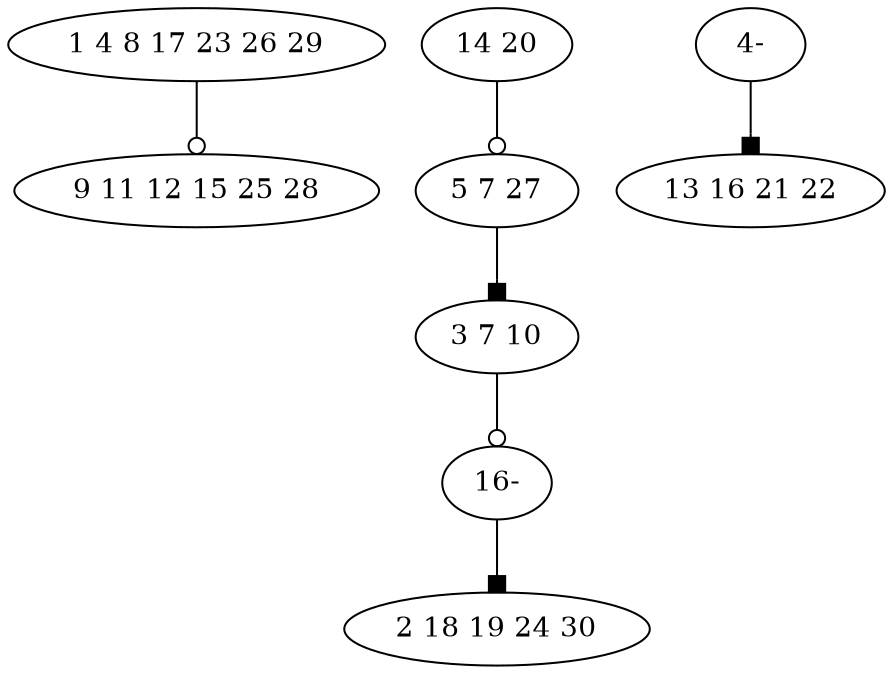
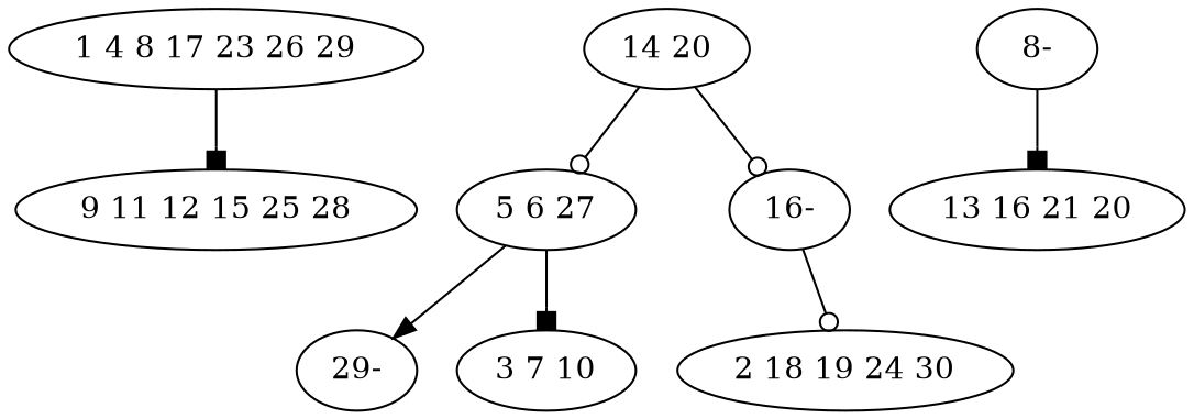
  digraph {
    edge [arrowhead=box]
    n1 [label="1 4 8 17 23 26 29"]
    n2 [label="9 11 12 15 25 28"]
    n3 [label="14 20"]
-   n4 [label="5 7 27"]
+   n4 [label="5 6 27"]
    n5 [label="16-"]
+   n6 [label="29-"]
    n7 [label="3 7 10"]
    n8 [label="2 18 19 24 30"]
-   n9 [label="4-"]
-   n10 [label="13 16 21 22"]
-   n1 -> n2 [arrowhead=odot]
+   n9 [label="8-"]
+   n10 [label="13 16 21 20"]
+   n1 -> n2
    n3 -> n4 [arrowhead=odot]
-   n7 -> n5 [arrowhead=odot]
+   n3 -> n5 [arrowhead=odot]
+   n4 -> n6 [arrowhead=normal]
    n4 -> n7
-   n5 -> n8
+   n5 -> n8 [arrowhead=odot]
    n9 -> n10
  }
